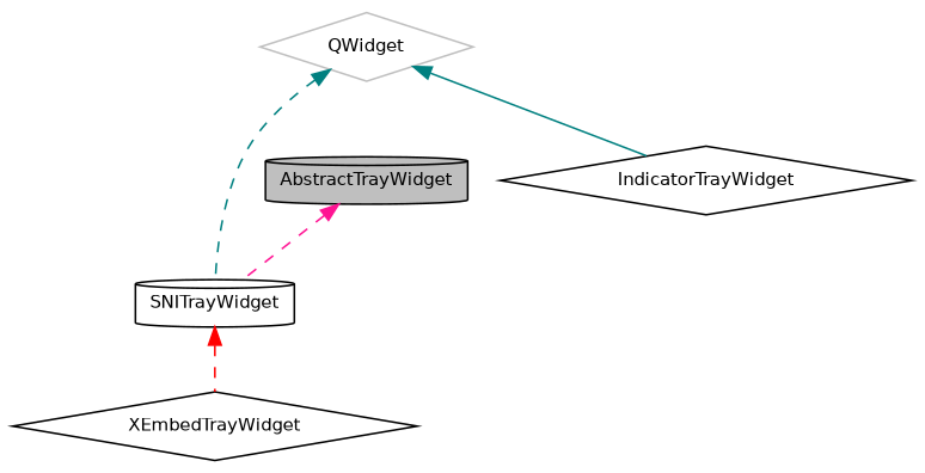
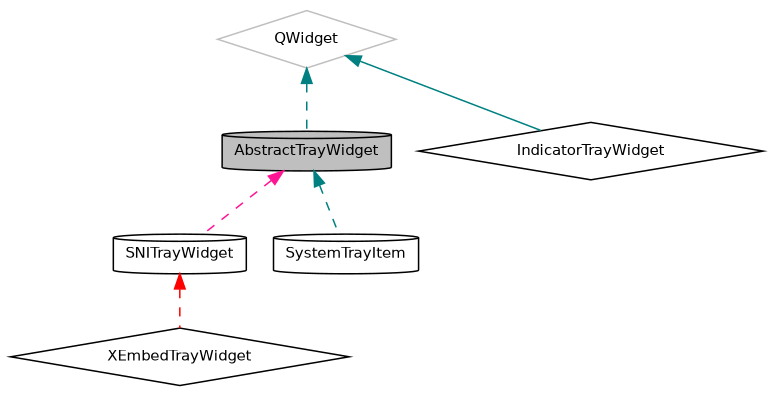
  digraph {
    node [color=black fillcolor=white fontname=Helvetica fontsize=10 shape=cylinder style=filled]
    edge [color=teal dir=back fontname=Helvetica fontsize=10 labelfontname=Helvetica labelfontsize=10 style=dashed]
    n1 [fillcolor=grey75 fontcolor=black height=0.2 label=AbstractTrayWidget width=0.4]
    n2 [height=0.2 label=SNITrayWidget width=0.4]
+   n3 [height=0.2 label=SystemTrayItem width=0.4]
    n4 [height=0.2 label=IndicatorTrayWidget shape=diamond width=0.4]
    n5 [height=0.2 label=XEmbedTrayWidget shape=diamond width=0.4]
    n6 [color=grey75 height=0.2 label=QWidget shape=diamond width=0.4]
    n1 -> n2 [color=deeppink]
+   n1 -> n3
    n2 -> n5 [color=red]
-   n6 -> n2
+   n6 -> n1
    n6 -> n4 [style=solid]
  }
